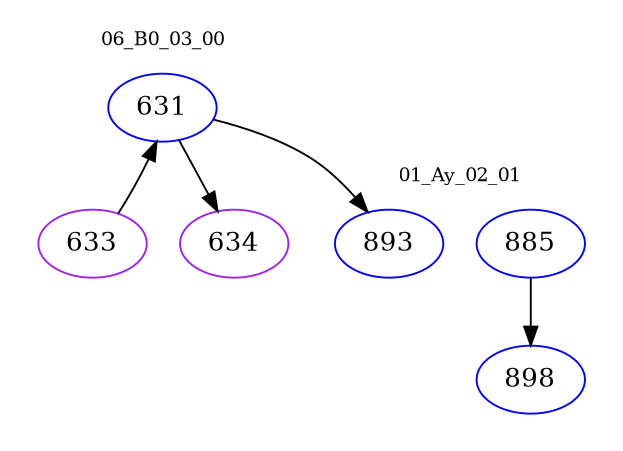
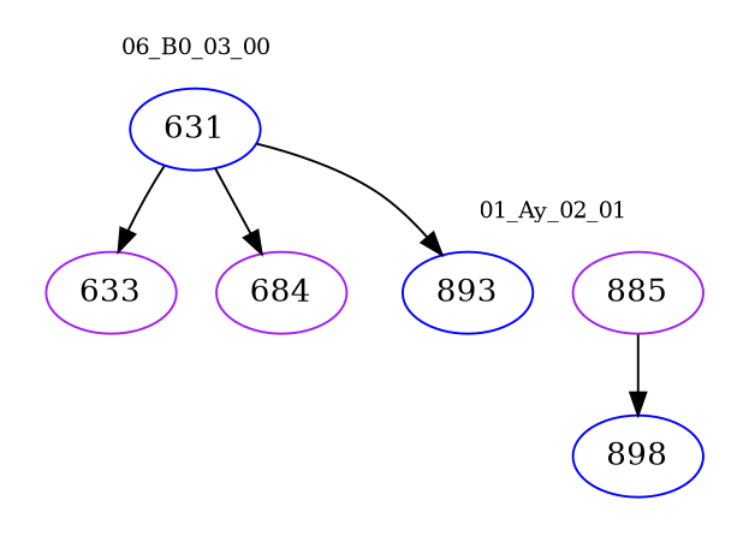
  digraph {
    node [color=blue]
    edge [color=black]
-   n1 [label=885]
+   n1 [color=purple label=885]
    n2 [label=893]
    n3 [label=898]
    n4 [label=631]
    n5 [color=purple label=633]
-   n6 [color=purple label=634]
+   n6 [color=purple label=684]
    subgraph cluster_1 {
      color=white
      fontsize=10
      label="01_Ay_02_01"
      n1
      n2
      n3
    }
    subgraph cluster_2 {
      color=white
      fontsize=10
      label="06_B0_03_00"
      n4
      n5
      n6
    }
    n1 -> n3
    n4 -> n2
-   n5 -> n4
+   n4 -> n5
    n4 -> n6
  }
